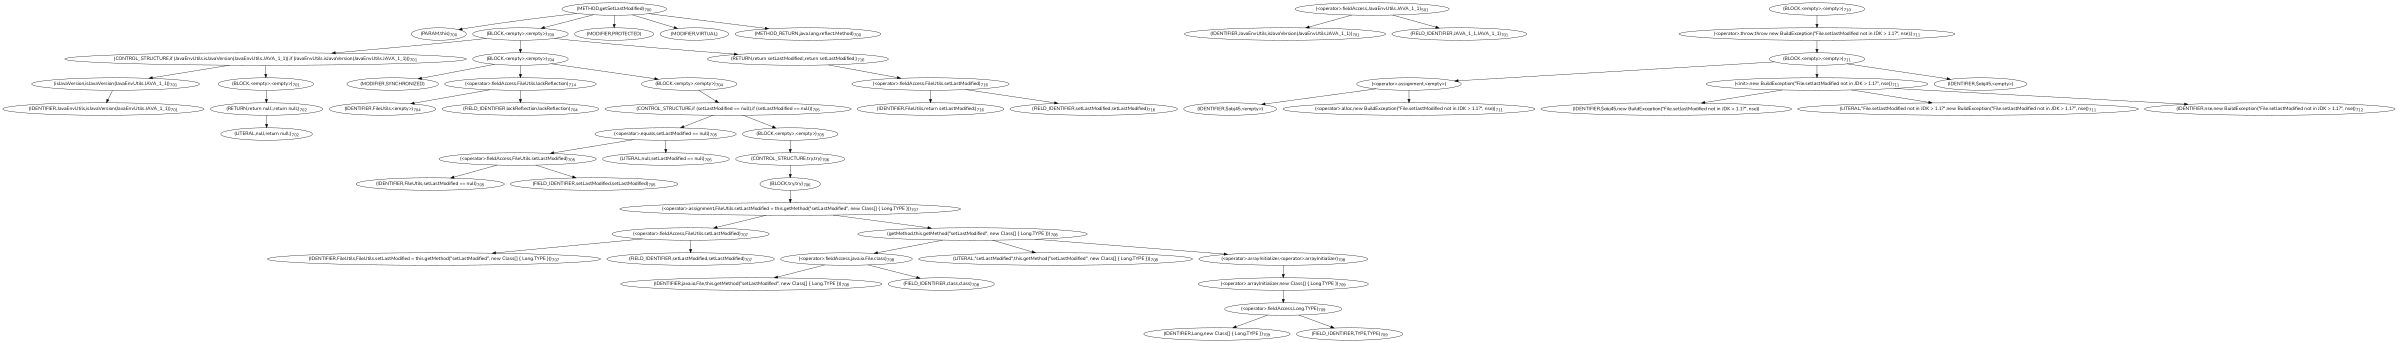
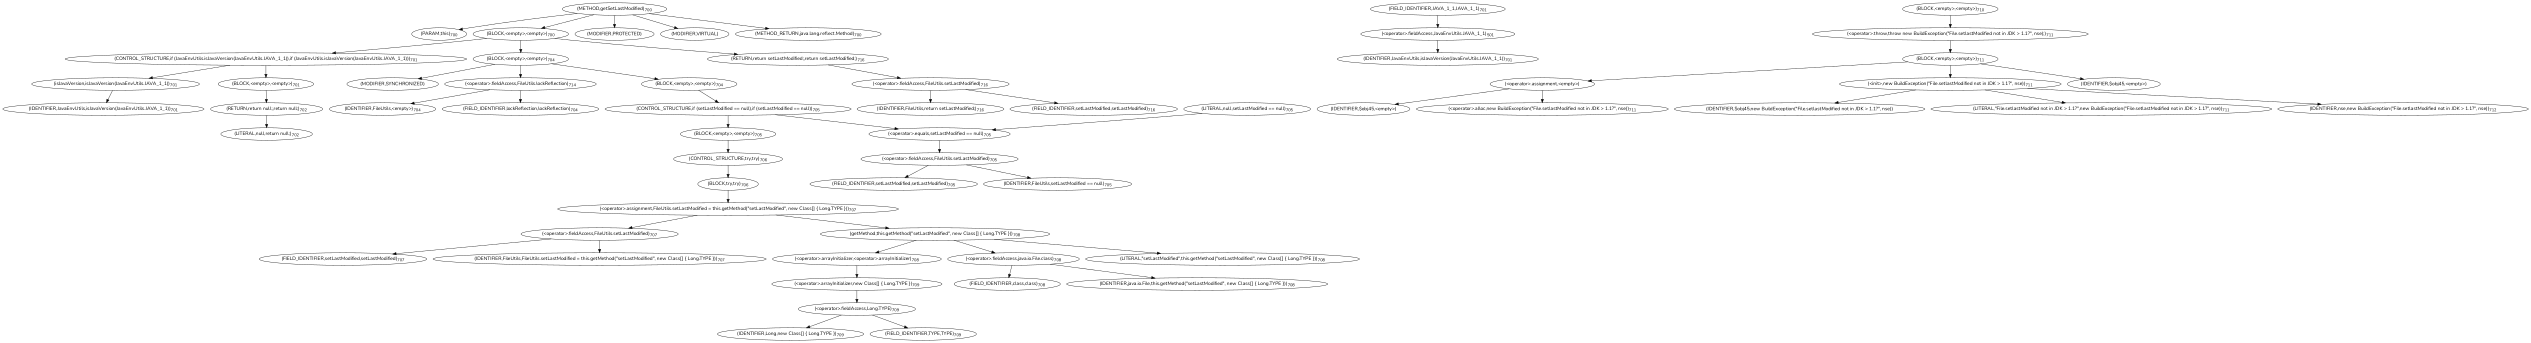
  digraph {
    fontname=Nunito
    node [fontname=Nunito]
    edge [fontname=Nunito]
    n1 [label=<(METHOD,getSetLastModified)<SUB>700</SUB>>]
    n2 [label=<(PARAM,this)<SUB>700</SUB>>]
    n3 [label=<(BLOCK,&lt;empty&gt;,&lt;empty&gt;)<SUB>700</SUB>>]
    n4 [label=<(MODIFIER,PROTECTED)>]
    n5 [label=<(MODIFIER,VIRTUAL)>]
    n6 [label=<(METHOD_RETURN,java.lang.reflect.Method)<SUB>700</SUB>>]
    n7 [label=<(CONTROL_STRUCTURE,if (JavaEnvUtils.isJavaVersion(JavaEnvUtils.JAVA_1_1)),if (JavaEnvUtils.isJavaVersion(JavaEnvUtils.JAVA_1_1)))<SUB>701</SUB>>]
    n8 [label=<(BLOCK,&lt;empty&gt;,&lt;empty&gt;)<SUB>704</SUB>>]
    n9 [label=<(RETURN,return setLastModified;,return setLastModified;)<SUB>716</SUB>>]
    n10 [label=<(isJavaVersion,isJavaVersion(JavaEnvUtils.JAVA_1_1))<SUB>701</SUB>>]
    n11 [label=<(BLOCK,&lt;empty&gt;,&lt;empty&gt;)<SUB>701</SUB>>]
    n12 [label=<(MODIFIER,SYNCHRONIZED)>]
    n13 [label=<(&lt;operator&gt;.fieldAccess,FileUtils.lockReflection)<SUB>714</SUB>>]
    n14 [label=<(BLOCK,&lt;empty&gt;,&lt;empty&gt;)<SUB>704</SUB>>]
    n15 [label=<(&lt;operator&gt;.fieldAccess,FileUtils.setLastModified)<SUB>716</SUB>>]
    n16 [label=<(IDENTIFIER,JavaEnvUtils,isJavaVersion(JavaEnvUtils.JAVA_1_1))<SUB>701</SUB>>]
    n17 [label=<(RETURN,return null;,return null;)<SUB>702</SUB>>]
    n18 [label=<(&lt;operator&gt;.fieldAccess,JavaEnvUtils.JAVA_1_1)<SUB>501</SUB>>]
    n19 [label=<(IDENTIFIER,JavaEnvUtils,isJavaVersion(JavaEnvUtils.JAVA_1_1))<SUB>701</SUB>>]
    n20 [label=<(FIELD_IDENTIFIER,JAVA_1_1,JAVA_1_1)<SUB>701</SUB>>]
    n21 [label=<(LITERAL,null,return null;)<SUB>702</SUB>>]
    n22 [label=<(IDENTIFIER,FileUtils,&lt;empty&gt;)<SUB>704</SUB>>]
    n23 [label=<(FIELD_IDENTIFIER,lockReflection,lockReflection)<SUB>704</SUB>>]
    n24 [label=<(CONTROL_STRUCTURE,if (setLastModified == null),if (setLastModified == null))<SUB>705</SUB>>]
    n25 [label=<(&lt;operator&gt;.equals,setLastModified == null)<SUB>705</SUB>>]
    n26 [label=<(BLOCK,&lt;empty&gt;,&lt;empty&gt;)<SUB>705</SUB>>]
    n27 [label=<(&lt;operator&gt;.fieldAccess,FileUtils.setLastModified)<SUB>705</SUB>>]
    n28 [label=<(LITERAL,null,setLastModified == null)<SUB>705</SUB>>]
    n29 [label=<(CONTROL_STRUCTURE,try,try)<SUB>706</SUB>>]
    n30 [label=<(IDENTIFIER,FileUtils,setLastModified == null)<SUB>705</SUB>>]
    n31 [label=<(FIELD_IDENTIFIER,setLastModified,setLastModified)<SUB>705</SUB>>]
    n32 [label=<(BLOCK,try,try)<SUB>706</SUB>>]
    n33 [label=<(&lt;operator&gt;.assignment,FileUtils.setLastModified = this.getMethod(&quot;setLastModified&quot;, new Class[] { Long.TYPE }))<SUB>707</SUB>>]
    n34 [label=<(&lt;operator&gt;.fieldAccess,FileUtils.setLastModified)<SUB>707</SUB>>]
    n35 [label=<(getMethod,this.getMethod(&quot;setLastModified&quot;, new Class[] { Long.TYPE }))<SUB>708</SUB>>]
    n36 [label=<(IDENTIFIER,FileUtils,FileUtils.setLastModified = this.getMethod(&quot;setLastModified&quot;, new Class[] { Long.TYPE }))<SUB>707</SUB>>]
    n37 [label=<(FIELD_IDENTIFIER,setLastModified,setLastModified)<SUB>707</SUB>>]
    n38 [label=<(&lt;operator&gt;.fieldAccess,java.io.File.class)<SUB>708</SUB>>]
    n39 [label=<(LITERAL,&quot;setLastModified&quot;,this.getMethod(&quot;setLastModified&quot;, new Class[] { Long.TYPE }))<SUB>708</SUB>>]
    n40 [label=<(&lt;operator&gt;.arrayInitializer,&lt;operator&gt;.arrayInitializer)<SUB>708</SUB>>]
    n41 [label=<(IDENTIFIER,java.io.File,this.getMethod(&quot;setLastModified&quot;, new Class[] { Long.TYPE }))<SUB>708</SUB>>]
    n42 [label=<(FIELD_IDENTIFIER,class,class)<SUB>708</SUB>>]
    n43 [label=<(&lt;operator&gt;.arrayInitializer,new Class[] { Long.TYPE })<SUB>709</SUB>>]
    n44 [label=<(&lt;operator&gt;.fieldAccess,Long.TYPE)<SUB>709</SUB>>]
    n45 [label=<(IDENTIFIER,Long,new Class[] { Long.TYPE })<SUB>709</SUB>>]
    n46 [label=<(FIELD_IDENTIFIER,TYPE,TYPE)<SUB>709</SUB>>]
    n47 [label=<(BLOCK,&lt;empty&gt;,&lt;empty&gt;)<SUB>710</SUB>>]
    n48 [label=<(&lt;operator&gt;.throw,throw new BuildException(&quot;File.setlastModified not in JDK &gt; 1.1?&quot;, nse);)<SUB>711</SUB>>]
    n49 [label=<(BLOCK,&lt;empty&gt;,&lt;empty&gt;)<SUB>711</SUB>>]
    n50 [label=<(&lt;operator&gt;.assignment,&lt;empty&gt;)>]
    n51 [label=<(&lt;init&gt;,new BuildException(&quot;File.setlastModified not in JDK &gt; 1.1?&quot;, nse))<SUB>711</SUB>>]
    n52 [label=<(IDENTIFIER,$obj45,&lt;empty&gt;)>]
    n53 [label=<(IDENTIFIER,$obj45,&lt;empty&gt;)>]
    n54 [label=<(&lt;operator&gt;.alloc,new BuildException(&quot;File.setlastModified not in JDK &gt; 1.1?&quot;, nse))<SUB>711</SUB>>]
    n55 [label=<(IDENTIFIER,$obj45,new BuildException(&quot;File.setlastModified not in JDK &gt; 1.1?&quot;, nse))>]
    n56 [label=<(LITERAL,&quot;File.setlastModified not in JDK &gt; 1.1?&quot;,new BuildException(&quot;File.setlastModified not in JDK &gt; 1.1?&quot;, nse))<SUB>711</SUB>>]
    n57 [label=<(IDENTIFIER,nse,new BuildException(&quot;File.setlastModified not in JDK &gt; 1.1?&quot;, nse))<SUB>712</SUB>>]
    n58 [label=<(IDENTIFIER,FileUtils,return setLastModified;)<SUB>716</SUB>>]
    n59 [label=<(FIELD_IDENTIFIER,setLastModified,setLastModified)<SUB>716</SUB>>]
    n1 -> n2
    n1 -> n3
    n1 -> n4
    n1 -> n5
    n1 -> n6
    n3 -> n7
    n3 -> n8
    n3 -> n9
    n7 -> n10
    n7 -> n11
    n8 -> n12
    n8 -> n13
    n8 -> n14
    n9 -> n15
    n10 -> n16
    n11 -> n17
    n13 -> n22
    n13 -> n23
    n14 -> n24
    n15 -> n58
    n15 -> n59
    n17 -> n21
    n18 -> n19
-   n18 -> n20
+   n20 -> n18
    n24 -> n25
    n24 -> n26
    n25 -> n27
-   n25 -> n28
+   n28 -> n25
    n26 -> n29
    n27 -> n30
    n27 -> n31
    n29 -> n32
    n32 -> n33
    n33 -> n34
    n33 -> n35
    n34 -> n36
    n34 -> n37
    n35 -> n38
    n35 -> n39
    n35 -> n40
    n38 -> n41
    n38 -> n42
    n40 -> n43
    n43 -> n44
    n44 -> n45
    n44 -> n46
    n47 -> n48
    n48 -> n49
    n49 -> n50
    n49 -> n51
    n49 -> n52
    n50 -> n53
    n50 -> n54
    n51 -> n55
    n51 -> n56
    n51 -> n57
  }
